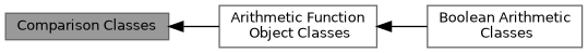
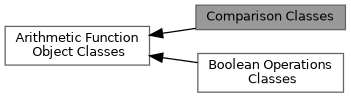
  digraph {
    rankdir=LR
    node [color=grey40 fillcolor=white fontname=Helvetica fontsize=10 shape=box style=filled]
    edge [dir=back fontname=Helvetica fontsize=10 labelfontname=Helvetica labelfontsize=10 shape=plaintext style=solid]
    n1 [height=0.2 label="Arithmetic Function\l Object Classes" width=0.4]
    n2 [color=gray40 fillcolor=grey60 fontcolor=black height=0.2 label="Comparison Classes" width=0.4]
-   n3 [height=0.2 label="Boolean Arithmetic\l Classes" width=0.4]
-   n2 -> n1
+   n3 [height=0.2 label="Boolean Operations\l Classes" width=0.4]
+   n1 -> n2
    n1 -> n3
  }
